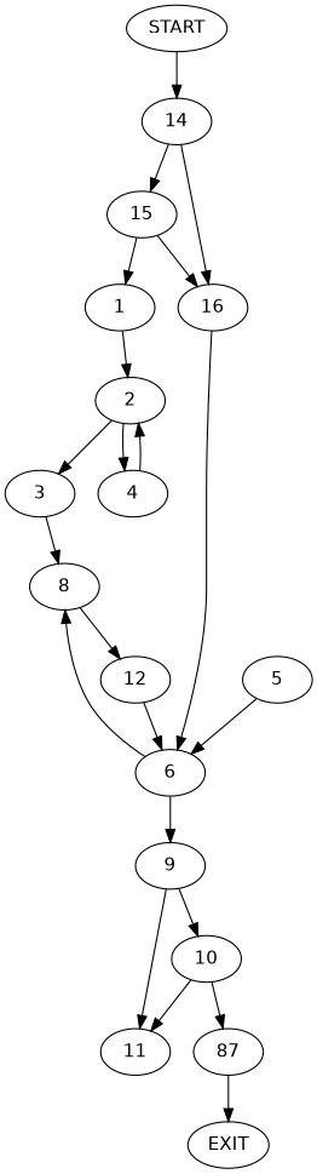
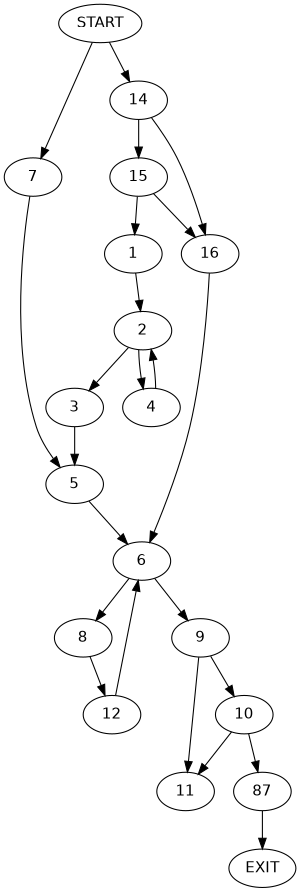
  digraph {
    fontname="DejaVu Sans"
    node [fontname="DejaVu Sans"]
    edge [fontname="DejaVu Sans"]
    n1 [label=START]
+   7
    14
    1
    2
    5
    15
    16
    n9 [label=EXIT]
    3
    4
    6
    8
    9
    12
    10
    11
    n18 [label=87]
+   n1 -> 7
    n1 -> 14
+   7 -> 5
    14 -> 15
    14 -> 16
    1 -> 2
    2 -> 3
    2 -> 4
    5 -> 6
    15 -> 1
    15 -> 16
    16 -> 6
-   3 -> 8
+   3 -> 5
    4 -> 2
    6 -> 8
    6 -> 9
    8 -> 12
    9 -> 10
    9 -> 11
    12 -> 6
    10 -> 11
    10 -> n18
    n18 -> n9
  }
